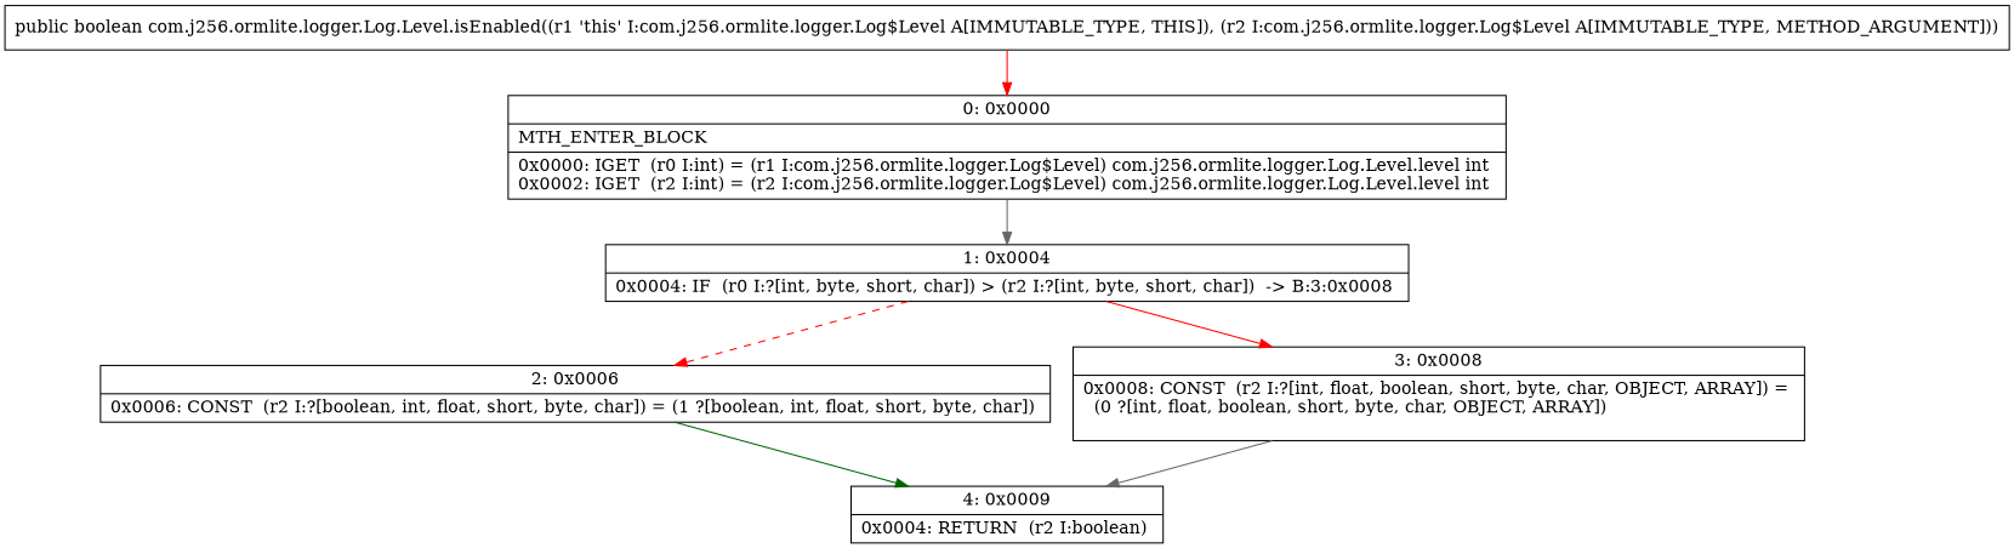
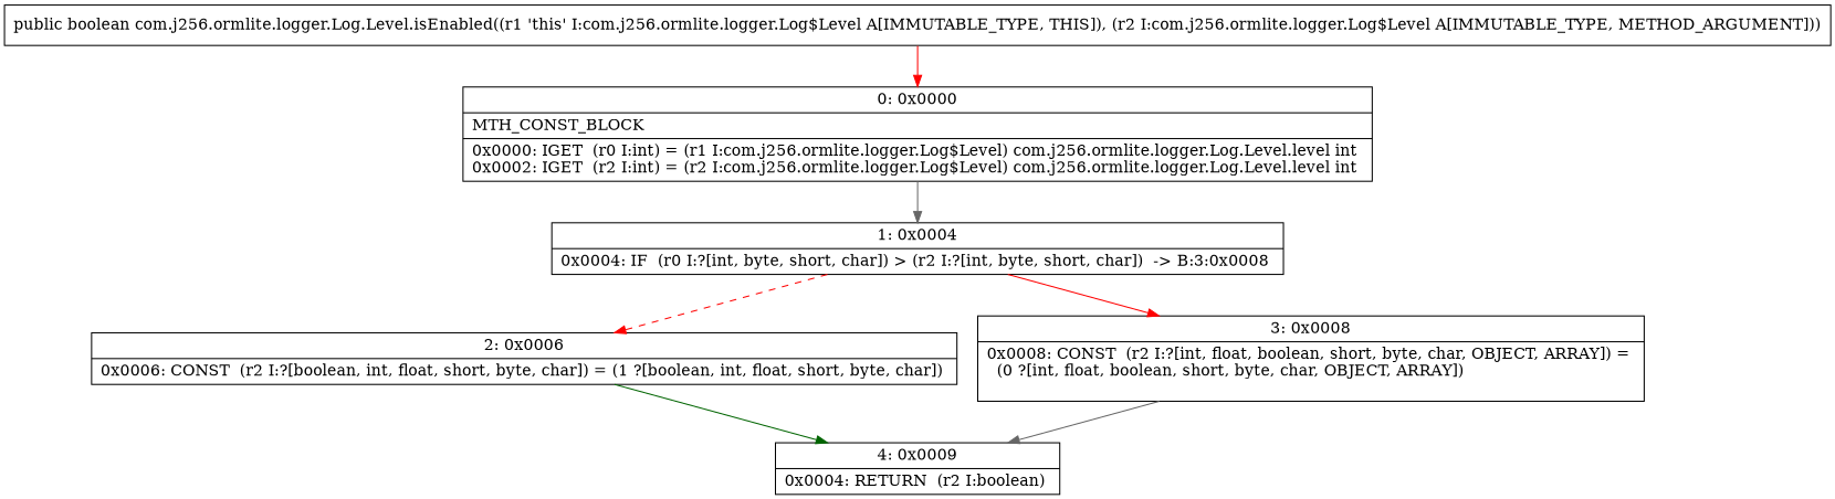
  digraph {
    node [shape=record]
    edge [color=red]
-   n1 [label="{0\:\ 0x0000|MTH_ENTER_BLOCK\l|0x0000: IGET  (r0 I:int) = (r1 I:com.j256.ormlite.logger.Log$Level) com.j256.ormlite.logger.Log.Level.level int \l0x0002: IGET  (r2 I:int) = (r2 I:com.j256.ormlite.logger.Log$Level) com.j256.ormlite.logger.Log.Level.level int \l}"]
+   n1 [label="{0\:\ 0x0000|MTH_CONST_BLOCK\l|0x0000: IGET  (r0 I:int) = (r1 I:com.j256.ormlite.logger.Log$Level) com.j256.ormlite.logger.Log.Level.level int \l0x0002: IGET  (r2 I:int) = (r2 I:com.j256.ormlite.logger.Log$Level) com.j256.ormlite.logger.Log.Level.level int \l}"]
    n2 [label="{1\:\ 0x0004|0x0004: IF  (r0 I:?[int, byte, short, char]) \> (r2 I:?[int, byte, short, char])  \-\> B:3:0x0008 \l}"]
    n3 [label="{2\:\ 0x0006|0x0006: CONST  (r2 I:?[boolean, int, float, short, byte, char]) = (1 ?[boolean, int, float, short, byte, char]) \l}"]
    n4 [label="{3\:\ 0x0008|0x0008: CONST  (r2 I:?[int, float, boolean, short, byte, char, OBJECT, ARRAY]) = \l  (0 ?[int, float, boolean, short, byte, char, OBJECT, ARRAY])\l \l}"]
    n5 [label="{4\:\ 0x0009|0x0004: RETURN  (r2 I:boolean) \l}"]
    n6 [label="{public boolean com.j256.ormlite.logger.Log.Level.isEnabled((r1 'this' I:com.j256.ormlite.logger.Log$Level A[IMMUTABLE_TYPE, THIS]), (r2 I:com.j256.ormlite.logger.Log$Level A[IMMUTABLE_TYPE, METHOD_ARGUMENT])) }"]
    n1 -> n2 [color=gray40]
    n2 -> n3 [style=dashed]
    n2 -> n4
    n3 -> n5 [color=darkgreen]
    n4 -> n5 [color=gray40]
    n6 -> n1
  }
